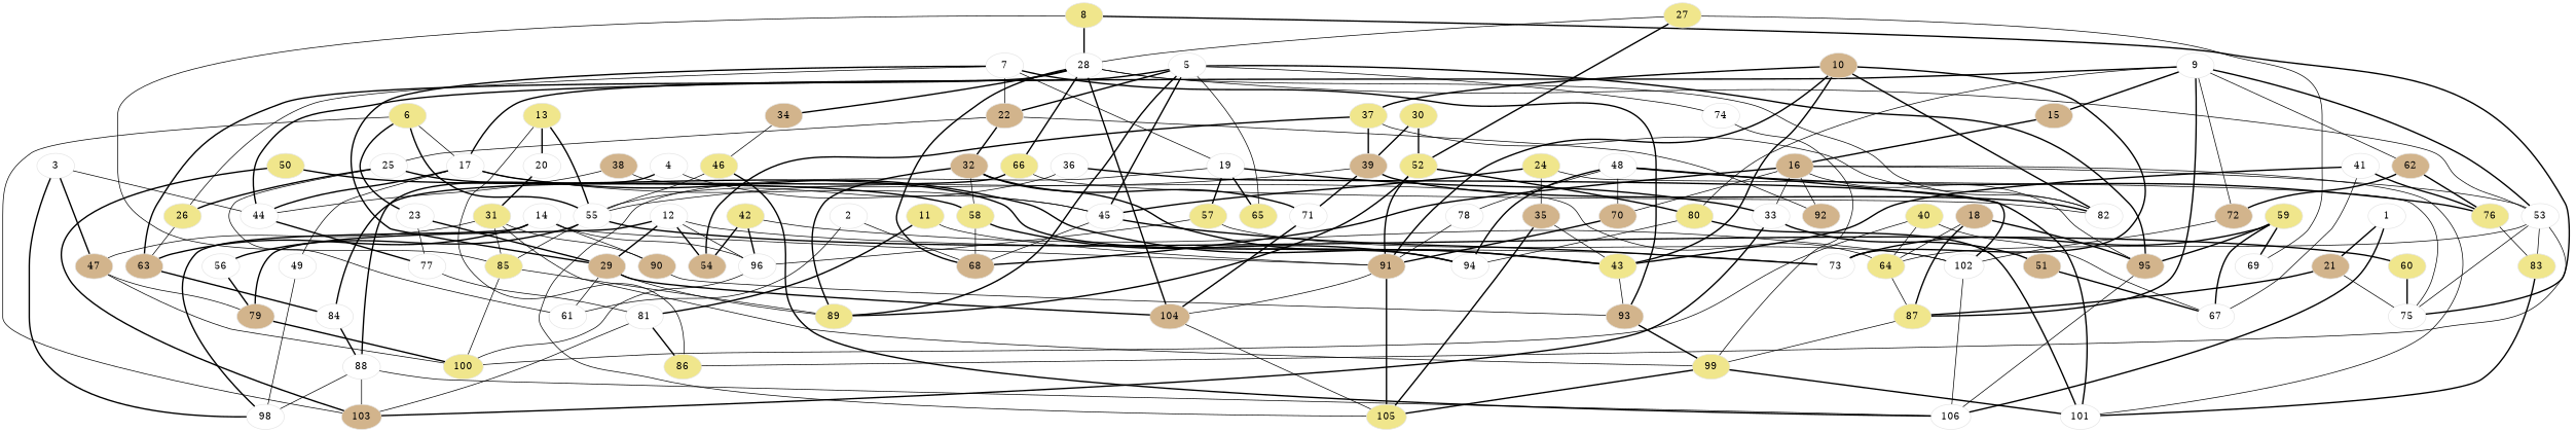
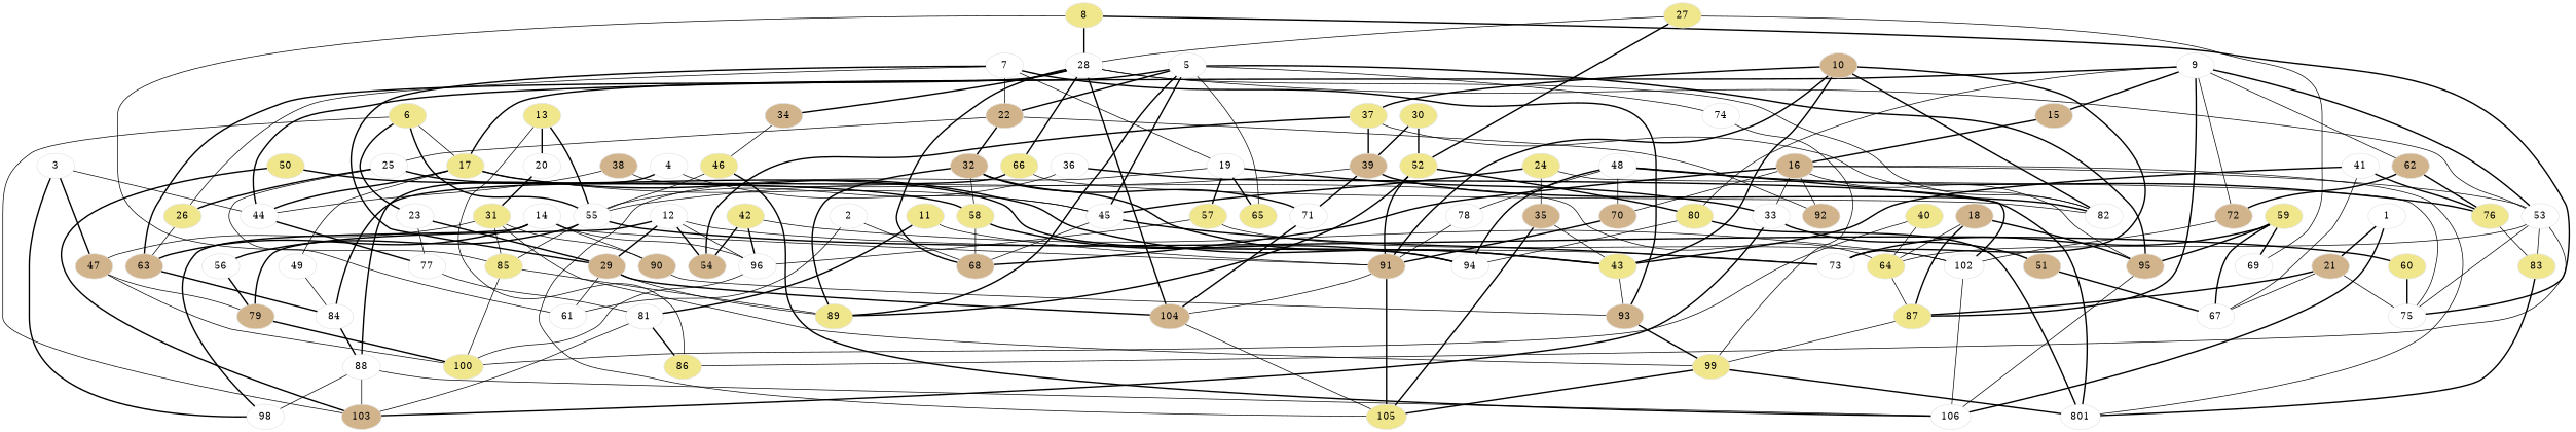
  graph {
    node [color=gray90 fillcolor=white style=filled]
    edge [style=bold]
    21 [fillcolor=tan]
    1
    106
    75
    87 [fillcolor=khaki]
    2
    61
    68 [fillcolor=tan]
    3
    44
    47 [fillcolor=tan]
    98
    77
    79 [fillcolor=tan]
    100 [fillcolor=khaki]
    4
    45
    88
    73
    103 [fillcolor=tan]
    5
-   17
+   17 [fillcolor=khaki]
    22 [fillcolor=tan]
    65 [fillcolor=khaki]
    74
    89 [fillcolor=khaki]
    95 [fillcolor=tan]
    43 [fillcolor=khaki]
    49
    92 [fillcolor=tan]
    25
    32 [fillcolor=tan]
    99 [fillcolor=khaki]
    6 [fillcolor=khaki]
    23
    55
    29 [fillcolor=tan]
    85 [fillcolor=khaki]
    56
    60 [fillcolor=khaki]
    7
    19
    26 [fillcolor=khaki]
    93 [fillcolor=tan]
    33
    57 [fillcolor=khaki]
    105 [fillcolor=khaki]
    63 [fillcolor=tan]
    104 [fillcolor=tan]
    8 [fillcolor=khaki]
    28
    53
    82
    34 [fillcolor=tan]
    66 [fillcolor=khaki]
    9
    15 [fillcolor=tan]
    62 [fillcolor=tan]
    72 [fillcolor=tan]
    80 [fillcolor=khaki]
    16 [fillcolor=tan]
    86 [fillcolor=khaki]
    64 [fillcolor=khaki]
    83 [fillcolor=khaki]
    76 [fillcolor=khaki]
    102
-   101
+   101 [label=801]
    94
    10 [fillcolor=tan]
    37 [fillcolor=khaki]
    91 [fillcolor=tan]
    54 [fillcolor=tan]
    39 [fillcolor=tan]
    11 [fillcolor=khaki]
    81
    12
    96
    13 [fillcolor=khaki]
    20
    31 [fillcolor=khaki]
    14
    90 [fillcolor=tan]
    84
    70 [fillcolor=tan]
    51 [fillcolor=tan]
    18 [fillcolor=tan]
    58 [fillcolor=khaki]
    71
    24 [fillcolor=khaki]
    35 [fillcolor=tan]
    27 [fillcolor=khaki]
    52 [fillcolor=khaki]
    69
    46 [fillcolor=khaki]
    30 [fillcolor=khaki]
    67
    36
    38 [fillcolor=tan]
    40 [fillcolor=khaki]
    41
    42 [fillcolor=khaki]
    48
    78
    50 [fillcolor=khaki]
    59 [fillcolor=khaki]
    21 -- 75 [style=solid]
    21 -- 87
    1 -- 21
    1 -- 106
    87 -- 99 [style=solid]
    2 -- 61 [style=solid]
    2 -- 68 [style=solid]
    3 -- 44 [style=solid]
    3 -- 47
    3 -- 98
    44 -- 77
    47 -- 79 [style=solid]
    47 -- 100 [style=solid]
    77 -- 81 [style=solid]
    79 -- 100
    4 -- 45 [style=solid]
    4 -- 88
    45 -- 68 [style=solid]
    45 -- 73
    88 -- 106 [style=solid]
    88 -- 98 [style=solid]
    88 -- 103 [style=solid]
    5 -- 45
    5 -- 17
    5 -- 22
    5 -- 65 [style=solid]
    5 -- 74 [style=solid]
    5 -- 89
    5 -- 95
    17 -- 44
    17 -- 45 [style=solid]
    17 -- 43
    17 -- 49 [style=solid]
    22 -- 92 [style=solid]
    22 -- 25 [style=solid]
    22 -- 32
    74 -- 99 [style=solid]
    95 -- 106 [style=solid]
    43 -- 93 [style=solid]
-   49 -- 98 [style=solid]
+   49 -- 84 [style=solid]
    25 -- 61 [style=solid]
    25 -- 26
    25 -- 94
    32 -- 89
    32 -- 43
    32 -- 58 [style=solid]
    32 -- 71
    99 -- 105
    99 -- 101
    6 -- 103 [style=solid]
    6 -- 17 [style=solid]
    6 -- 23
    6 -- 55
    23 -- 77 [style=solid]
    23 -- 29
    55 -- 85 [style=solid]
    55 -- 56
    55 -- 60
    29 -- 61 [style=solid]
    29 -- 89 [style=solid]
    29 -- 104
    85 -- 100 [style=solid]
    85 -- 89 [style=solid]
    56 -- 79
    60 -- 75
    7 -- 22 [style=solid]
    7 -- 29
    7 -- 19 [style=solid]
    7 -- 26 [style=solid]
    7 -- 93
    19 -- 65
    19 -- 33
    19 -- 57
    19 -- 105 [style=solid]
    26 -- 63 [style=solid]
    93 -- 99
    33 -- 103
    33 -- 51
    57 -- 102 [style=solid]
    57 -- 96 [style=solid]
    63 -- 84
    104 -- 105 [style=solid]
    8 -- 75
    8 -- 85 [style=solid]
    8 -- 28
    28 -- 68
    28 -- 63
    28 -- 104
    28 -- 53 [style=solid]
    28 -- 82 [style=solid]
    28 -- 34
    28 -- 66
    53 -- 75 [style=solid]
    53 -- 86 [style=solid]
    53 -- 64 [style=solid]
    53 -- 83 [style=solid]
    34 -- 46 [style=solid]
    66 -- 82 [style=solid]
    66 -- 84
    9 -- 87
    9 -- 44
    9 -- 53
    9 -- 15
    9 -- 62 [style=solid]
    9 -- 72 [style=solid]
    9 -- 80 [style=solid]
    15 -- 16
    62 -- 72
    62 -- 76
    72 -- 102 [style=solid]
    80 -- 101
    80 -- 94 [style=solid]
    16 -- 68
    16 -- 95 [style=solid]
    16 -- 92 [style=solid]
    16 -- 33 [style=solid]
    16 -- 53 [style=solid]
    16 -- 101 [style=solid]
    16 -- 70 [style=solid]
    64 -- 87 [style=solid]
    83 -- 101
    76 -- 83 [style=solid]
    102 -- 106 [style=solid]
    10 -- 73
    10 -- 43
    10 -- 82
    10 -- 37
    10 -- 91
    37 -- 82 [style=solid]
    37 -- 54
    37 -- 39
    91 -- 105
    91 -- 104 [style=solid]
    39 -- 55 [style=solid]
    39 -- 82
    39 -- 71
    11 -- 91 [style=solid]
    11 -- 81
    81 -- 103 [style=solid]
    81 -- 86
    12 -- 79
    12 -- 73 [style=solid]
    12 -- 29
    12 -- 54
    12 -- 96 [style=solid]
    96 -- 100 [style=solid]
    13 -- 55
    13 -- 86 [style=solid]
    13 -- 20
    20 -- 31
    31 -- 47 [style=solid]
    31 -- 99 [style=solid]
    31 -- 85 [style=solid]
    31 -- 90 [style=solid]
    14 -- 98
    14 -- 63
    14 -- 91 [style=solid]
    14 -- 96 [style=solid]
    14 -- 90 [style=solid]
    90 -- 93 [style=solid]
    84 -- 88
    70 -- 91
    51 -- 67
    18 -- 87
    18 -- 95
    18 -- 64 [style=solid]
    58 -- 68 [style=solid]
    58 -- 94
    71 -- 104
    24 -- 75 [style=solid]
    24 -- 45
    24 -- 35 [style=solid]
    35 -- 43 [style=solid]
    35 -- 105
    27 -- 28 [style=solid]
    27 -- 52
    27 -- 69 [style=solid]
    52 -- 89
    52 -- 80
    52 -- 91
    46 -- 106
    46 -- 55 [style=solid]
    30 -- 39
    30 -- 52
    36 -- 55 [style=solid]
    36 -- 101
    38 -- 44 [style=solid]
    38 -- 64 [style=solid]
    40 -- 100 [style=solid]
    40 -- 64 [style=solid]
-   40 -- 67 [style=solid]
+   21 -- 67 [style=solid]
    41 -- 43
    41 -- 76
    41 -- 67 [style=solid]
    42 -- 102 [style=solid]
    42 -- 54
    42 -- 96
    48 -- 76
    48 -- 102
    48 -- 94
    48 -- 70 [style=solid]
    48 -- 78 [style=solid]
    78 -- 91 [style=solid]
    50 -- 103
    50 -- 58
    59 -- 73
    59 -- 95
    59 -- 69
    59 -- 67
  }
